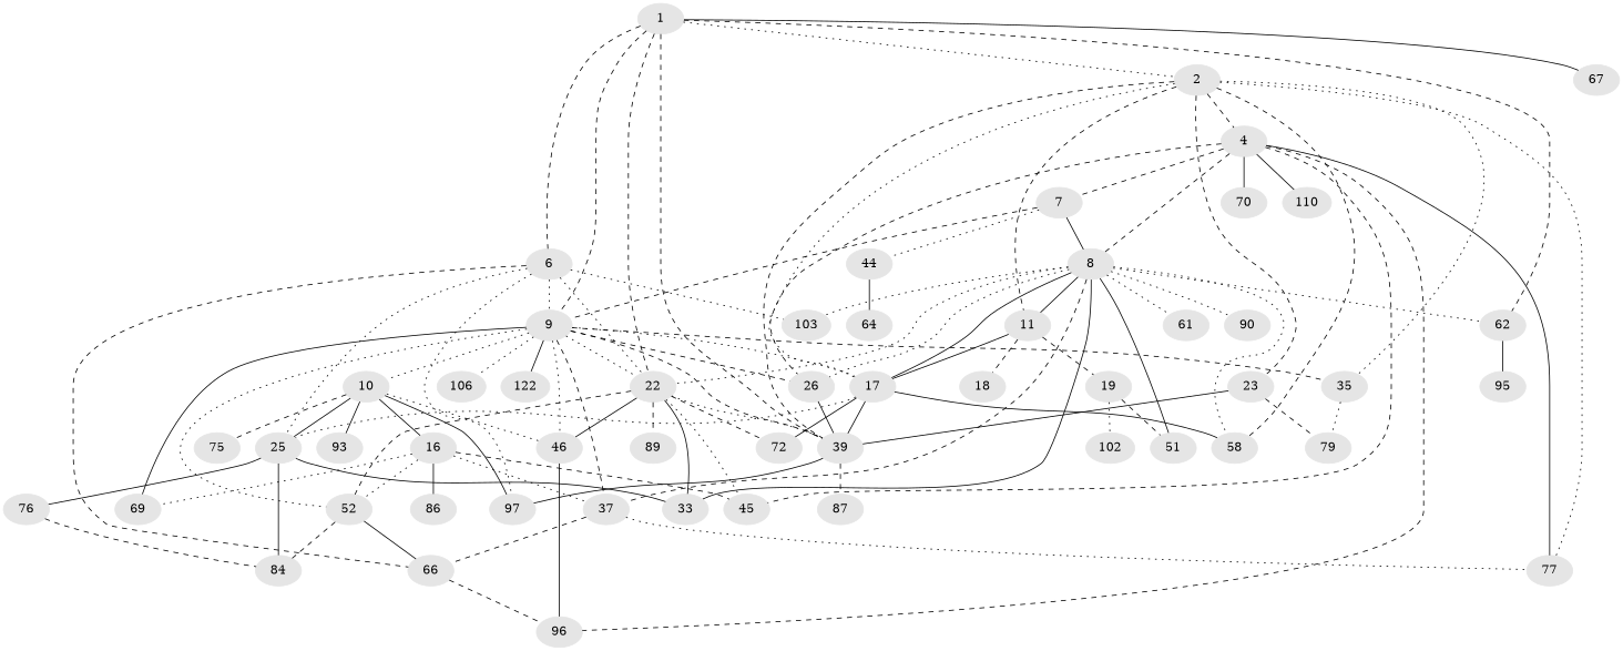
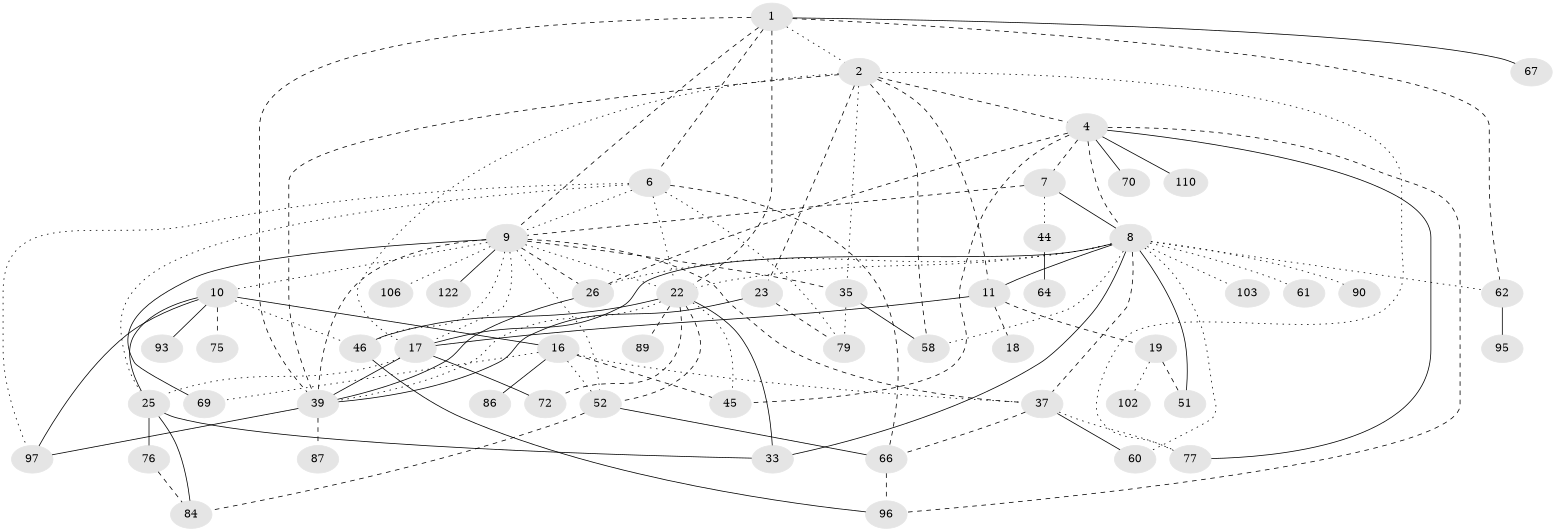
  graph {
    node [color=gray90 style=filled]
    edge [style=dashed]
    1 [super="+21"]
    2 [super="+3+48"]
    6 [super="+20+12"]
    9 [super="+28+40+13"]
    22 [super="+43+42+29"]
    39 [super="+98+49+50"]
    62 [super="+109"]
    67
    4 [super="+5"]
    11 [super="+85+100"]
    17 [super="+32+63+31+113+36"]
    23
    35 [super="+136"]
    58
    77 [super="+134"]
    25 [super="+124+27+81+91"]
    66
    97
    103 [super="+107"]
    26 [super="+104"]
    37 [super="+74+83"]
    10 [super="+82"]
    46 [super="+57"]
    52 [super="+59+92"]
    69
    106
    122
    45 [super="+53+68"]
    33
    72 [super="+129"]
    89 [super="+112"]
    87
    95
    7
    8 [super="+30+88+24+65"]
    70
    96 [super="+138"]
    110
    18
    19 [super="+94"]
    79
    44 [super="+80"]
    51
+   60 [super="+128"]
    61
    90
    76
    84
    64
    16 [super="+38+116"]
    75
    93
    86
    102
    1 -- 2 [style=dotted]
    1 -- 6
    1 -- 9
    1 -- 22
    1 -- 39
    1 -- 62
    1 -- 67 [style=solid]
    2 -- 39
    2 -- 4
    2 -- 11
    2 -- 17 [style=dotted]
    2 -- 23
    2 -- 35 [style=dotted]
    2 -- 58
    2 -- 77 [style=dotted]
    6 -- 9 [style=dotted]
    6 -- 22 [style=dotted weight=2]
    6 -- 25 [style=dotted]
    6 -- 66
    6 -- 97 [style=dotted]
-   6 -- 103 [style=dotted]
+   6 -- 79 [style=dotted]
    9 -- 22 [style=dotted]
    9 -- 39 [weight=3]
    9 -- 17 [style=dotted]
    9 -- 35
    9 -- 26
    9 -- 37 [weight=2]
    9 -- 10 [style=dotted weight=2]
    9 -- 46 [style=dotted]
    9 -- 52 [style=dotted weight=2]
    9 -- 69 [style=solid weight=2]
    9 -- 106 [style=dotted]
    9 -- 122 [style=solid]
    22 -- 39 [style=dotted]
    22 -- 46 [style=solid]
    22 -- 52
    22 -- 45 [style=dotted]
    22 -- 33 [style=solid]
    22 -- 72
    22 -- 89
    39 -- 97 [style=solid]
    39 -- 87
    62 -- 95 [style=solid]
    4 -- 77 [style=solid]
    4 -- 26
    4 -- 45
    4 -- 7
    4 -- 8
    4 -- 70 [style=solid]
    4 -- 96
    4 -- 110 [style=solid]
    11 -- 17 [style=solid]
    11 -- 18
    11 -- 19 [weight=2]
    17 -- 39 [style=solid weight=2]
-   17 -- 58 [style=solid]
+   35 -- 58 [style=solid]
    17 -- 25 [style=dotted]
    17 -- 72 [style=solid]
    23 -- 39 [style=solid]
    23 -- 79
    35 -- 79 [style=dotted]
    25 -- 33 [style=solid]
    25 -- 76 [style=solid]
    25 -- 84 [style=solid]
    66 -- 96
    26 -- 39 [style=solid]
    37 -- 77 [style=dotted]
    37 -- 66
+   37 -- 60 [style=solid]
    10 -- 25 [style=solid]
    10 -- 97 [style=solid]
    10 -- 46 [style=dotted]
    10 -- 16 [style=solid weight=2]
    10 -- 75
    10 -- 93 [style=solid]
    46 -- 96 [style=solid]
    52 -- 66 [style=solid]
    52 -- 84
    7 -- 9
    7 -- 8 [style=solid]
    7 -- 44 [style=dotted]
    8 -- 22 [style=dotted]
    8 -- 62 [style=dotted]
    8 -- 11 [style=solid]
    8 -- 17 [style=solid]
    8 -- 58 [style=dotted]
    8 -- 103 [style=dotted]
    8 -- 26 [style=dotted]
    8 -- 37
    8 -- 33 [style=solid]
    8 -- 51 [style=solid]
+   8 -- 60 [style=dotted weight=2]
    8 -- 61 [style=dotted]
    8 -- 90 [style=dotted]
    19 -- 51
    19 -- 102 [style=dotted]
    44 -- 64 [style=solid]
    76 -- 84
    16 -- 37 [style=dotted]
    16 -- 52 [style=dotted]
    16 -- 69 [style=dotted]
    16 -- 45
    16 -- 86 [style=solid]
  }
